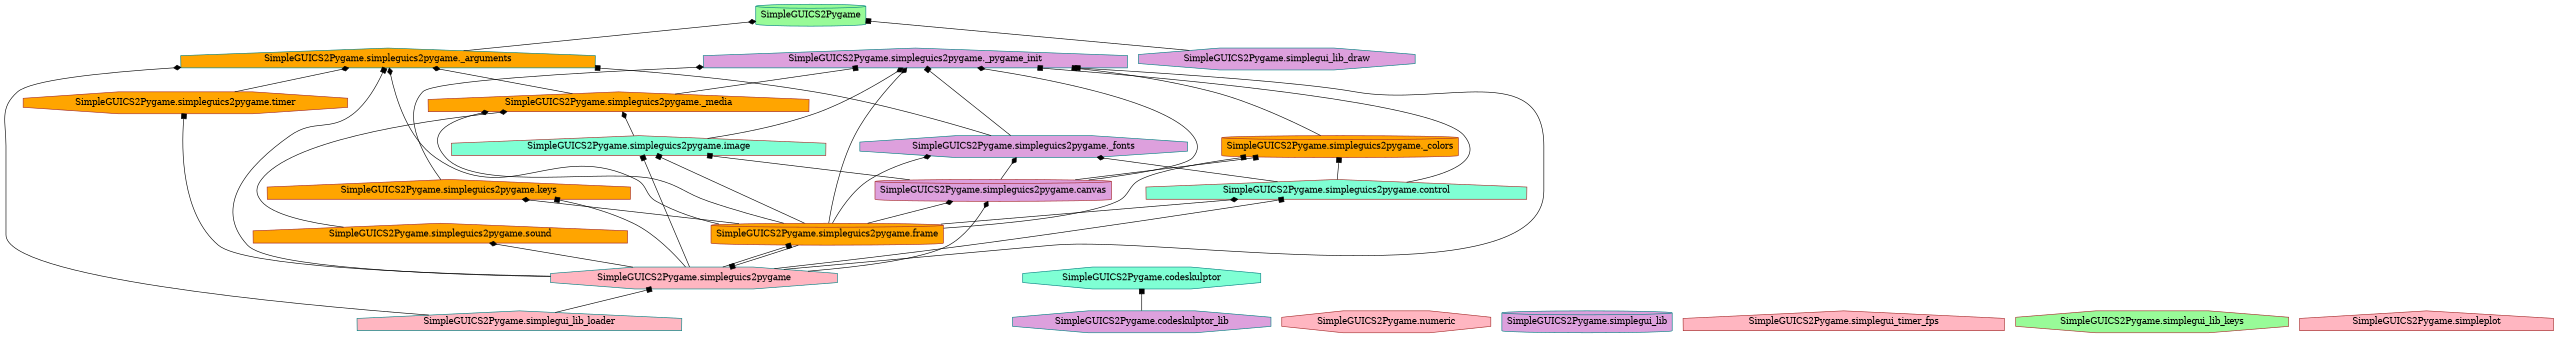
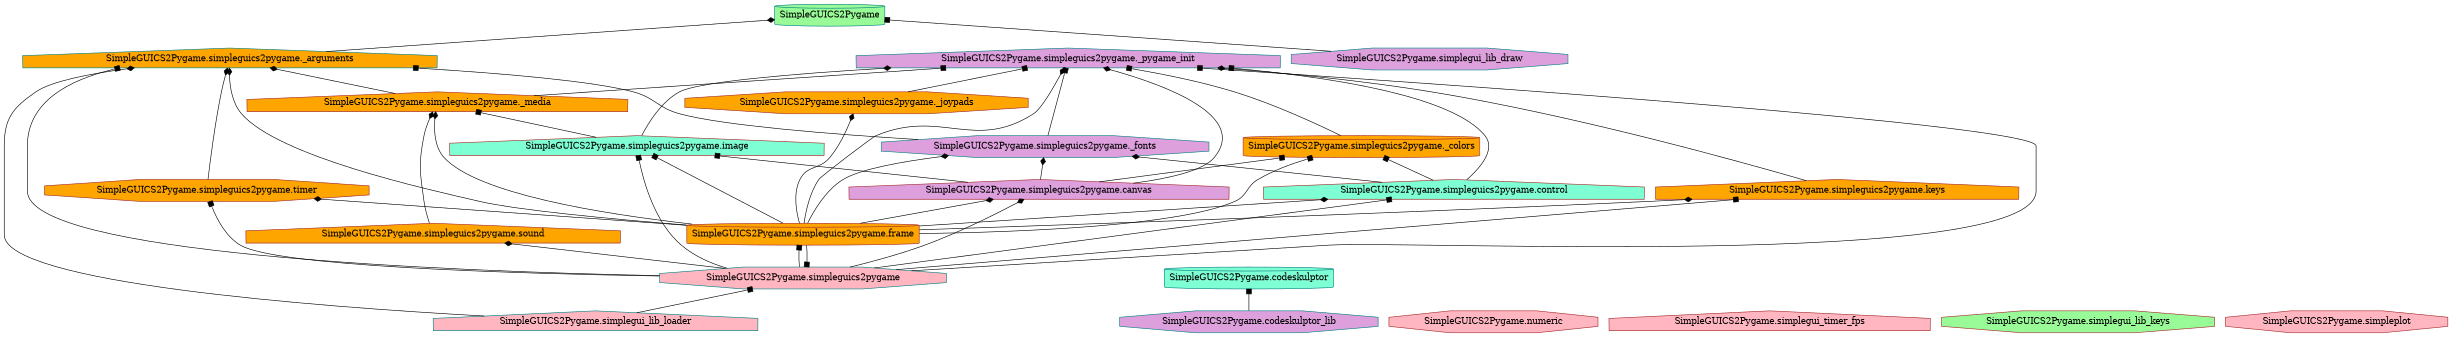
  digraph {
    rankdir=BT
    node [color=brown fillcolor=orange shape=house style=filled]
    edge [arrowhead=box arrowtail=none]
    n1 [color=teal fillcolor=palegreen label=SimpleGUICS2Pygame shape=cylinder]
-   n2 [color=teal fillcolor=aquamarine label="SimpleGUICS2Pygame.codeskulptor" shape=octagon]
+   n2 [color=teal fillcolor=aquamarine label="SimpleGUICS2Pygame.codeskulptor" shape=cylinder]
    n3 [color=teal fillcolor=plum label="SimpleGUICS2Pygame.codeskulptor_lib" shape=octagon]
    n4 [fillcolor=lightpink label="SimpleGUICS2Pygame.numeric" shape=octagon]
-   n5 [color=teal fillcolor=plum label="SimpleGUICS2Pygame.simplegui_lib" shape=cylinder]
    n6 [color=teal fillcolor=plum label="SimpleGUICS2Pygame.simplegui_lib_draw" shape=octagon]
    n7 [fillcolor=lightpink label="SimpleGUICS2Pygame.simplegui_timer_fps"]
    n8 [fillcolor=palegreen label="SimpleGUICS2Pygame.simplegui_lib_keys" shape=octagon]
    n9 [color=teal fillcolor=lightpink label="SimpleGUICS2Pygame.simplegui_lib_loader"]
    n10 [color=teal fillcolor=lightpink label="SimpleGUICS2Pygame.simpleguics2pygame" shape=octagon]
    n11 [color=teal label="SimpleGUICS2Pygame.simpleguics2pygame._arguments"]
    n12 [color=teal fillcolor=plum label="SimpleGUICS2Pygame.simpleguics2pygame._pygame_init"]
-   n13 [fillcolor=plum label="SimpleGUICS2Pygame.simpleguics2pygame.canvas" shape=cylinder]
+   n13 [fillcolor=plum label="SimpleGUICS2Pygame.simpleguics2pygame.canvas"]
    n14 [fillcolor=aquamarine label="SimpleGUICS2Pygame.simpleguics2pygame.control"]
    n15 [label="SimpleGUICS2Pygame.simpleguics2pygame.frame" shape=cylinder]
    n16 [fillcolor=aquamarine label="SimpleGUICS2Pygame.simpleguics2pygame.image"]
    n17 [label="SimpleGUICS2Pygame.simpleguics2pygame.keys"]
    n18 [label="SimpleGUICS2Pygame.simpleguics2pygame.sound"]
    n19 [label="SimpleGUICS2Pygame.simpleguics2pygame.timer" shape=octagon]
    n20 [label="SimpleGUICS2Pygame.simpleguics2pygame._colors" shape=cylinder]
    n21 [color=teal fillcolor=plum label="SimpleGUICS2Pygame.simpleguics2pygame._fonts" shape=octagon]
+   n22 [label="SimpleGUICS2Pygame.simpleguics2pygame._joypads" shape=octagon]
    n23 [label="SimpleGUICS2Pygame.simpleguics2pygame._media"]
-   n24 [fillcolor=lightpink label="SimpleGUICS2Pygame.simpleplot"]
+   n24 [fillcolor=lightpink label="SimpleGUICS2Pygame.simpleplot" shape=octagon]
    n3 -> n2
    n6 -> n1
    n9 -> n10
    n9 -> n11 [arrowhead=diamond]
    n10 -> n11
    n10 -> n12
    n10 -> n13 [arrowhead=diamond]
    n10 -> n14
    n10 -> n15
    n10 -> n16
    n10 -> n17
    n10 -> n18 [arrowhead=diamond]
    n10 -> n19
    n11 -> n1 [arrowhead=diamond]
    n13 -> n12 [arrowhead=diamond]
    n13 -> n16
    n13 -> n20
    n13 -> n21 [arrowhead=diamond]
    n14 -> n12
    n14 -> n20
    n14 -> n21 [arrowhead=diamond]
    n15 -> n10
    n15 -> n11 [arrowhead=diamond]
    n15 -> n12 [arrowhead=diamond]
    n15 -> n13 [arrowhead=diamond]
    n15 -> n14 [arrowhead=diamond]
    n15 -> n16
    n15 -> n17 [arrowhead=diamond]
+   n15 -> n19 [arrowhead=diamond]
    n15 -> n20
    n15 -> n21 [arrowhead=diamond]
+   n15 -> n22 [arrowhead=diamond]
    n15 -> n23 [arrowhead=diamond]
    n16 -> n12 [arrowhead=diamond]
-   n16 -> n23 [arrowhead=diamond]
+   n16 -> n23
    n17 -> n12 [arrowhead=diamond]
    n18 -> n23 [arrowhead=diamond]
    n19 -> n11 [arrowhead=diamond]
    n20 -> n12
    n21 -> n11
    n21 -> n12
+   n22 -> n12
    n23 -> n11 [arrowhead=diamond]
    n23 -> n12
  }
